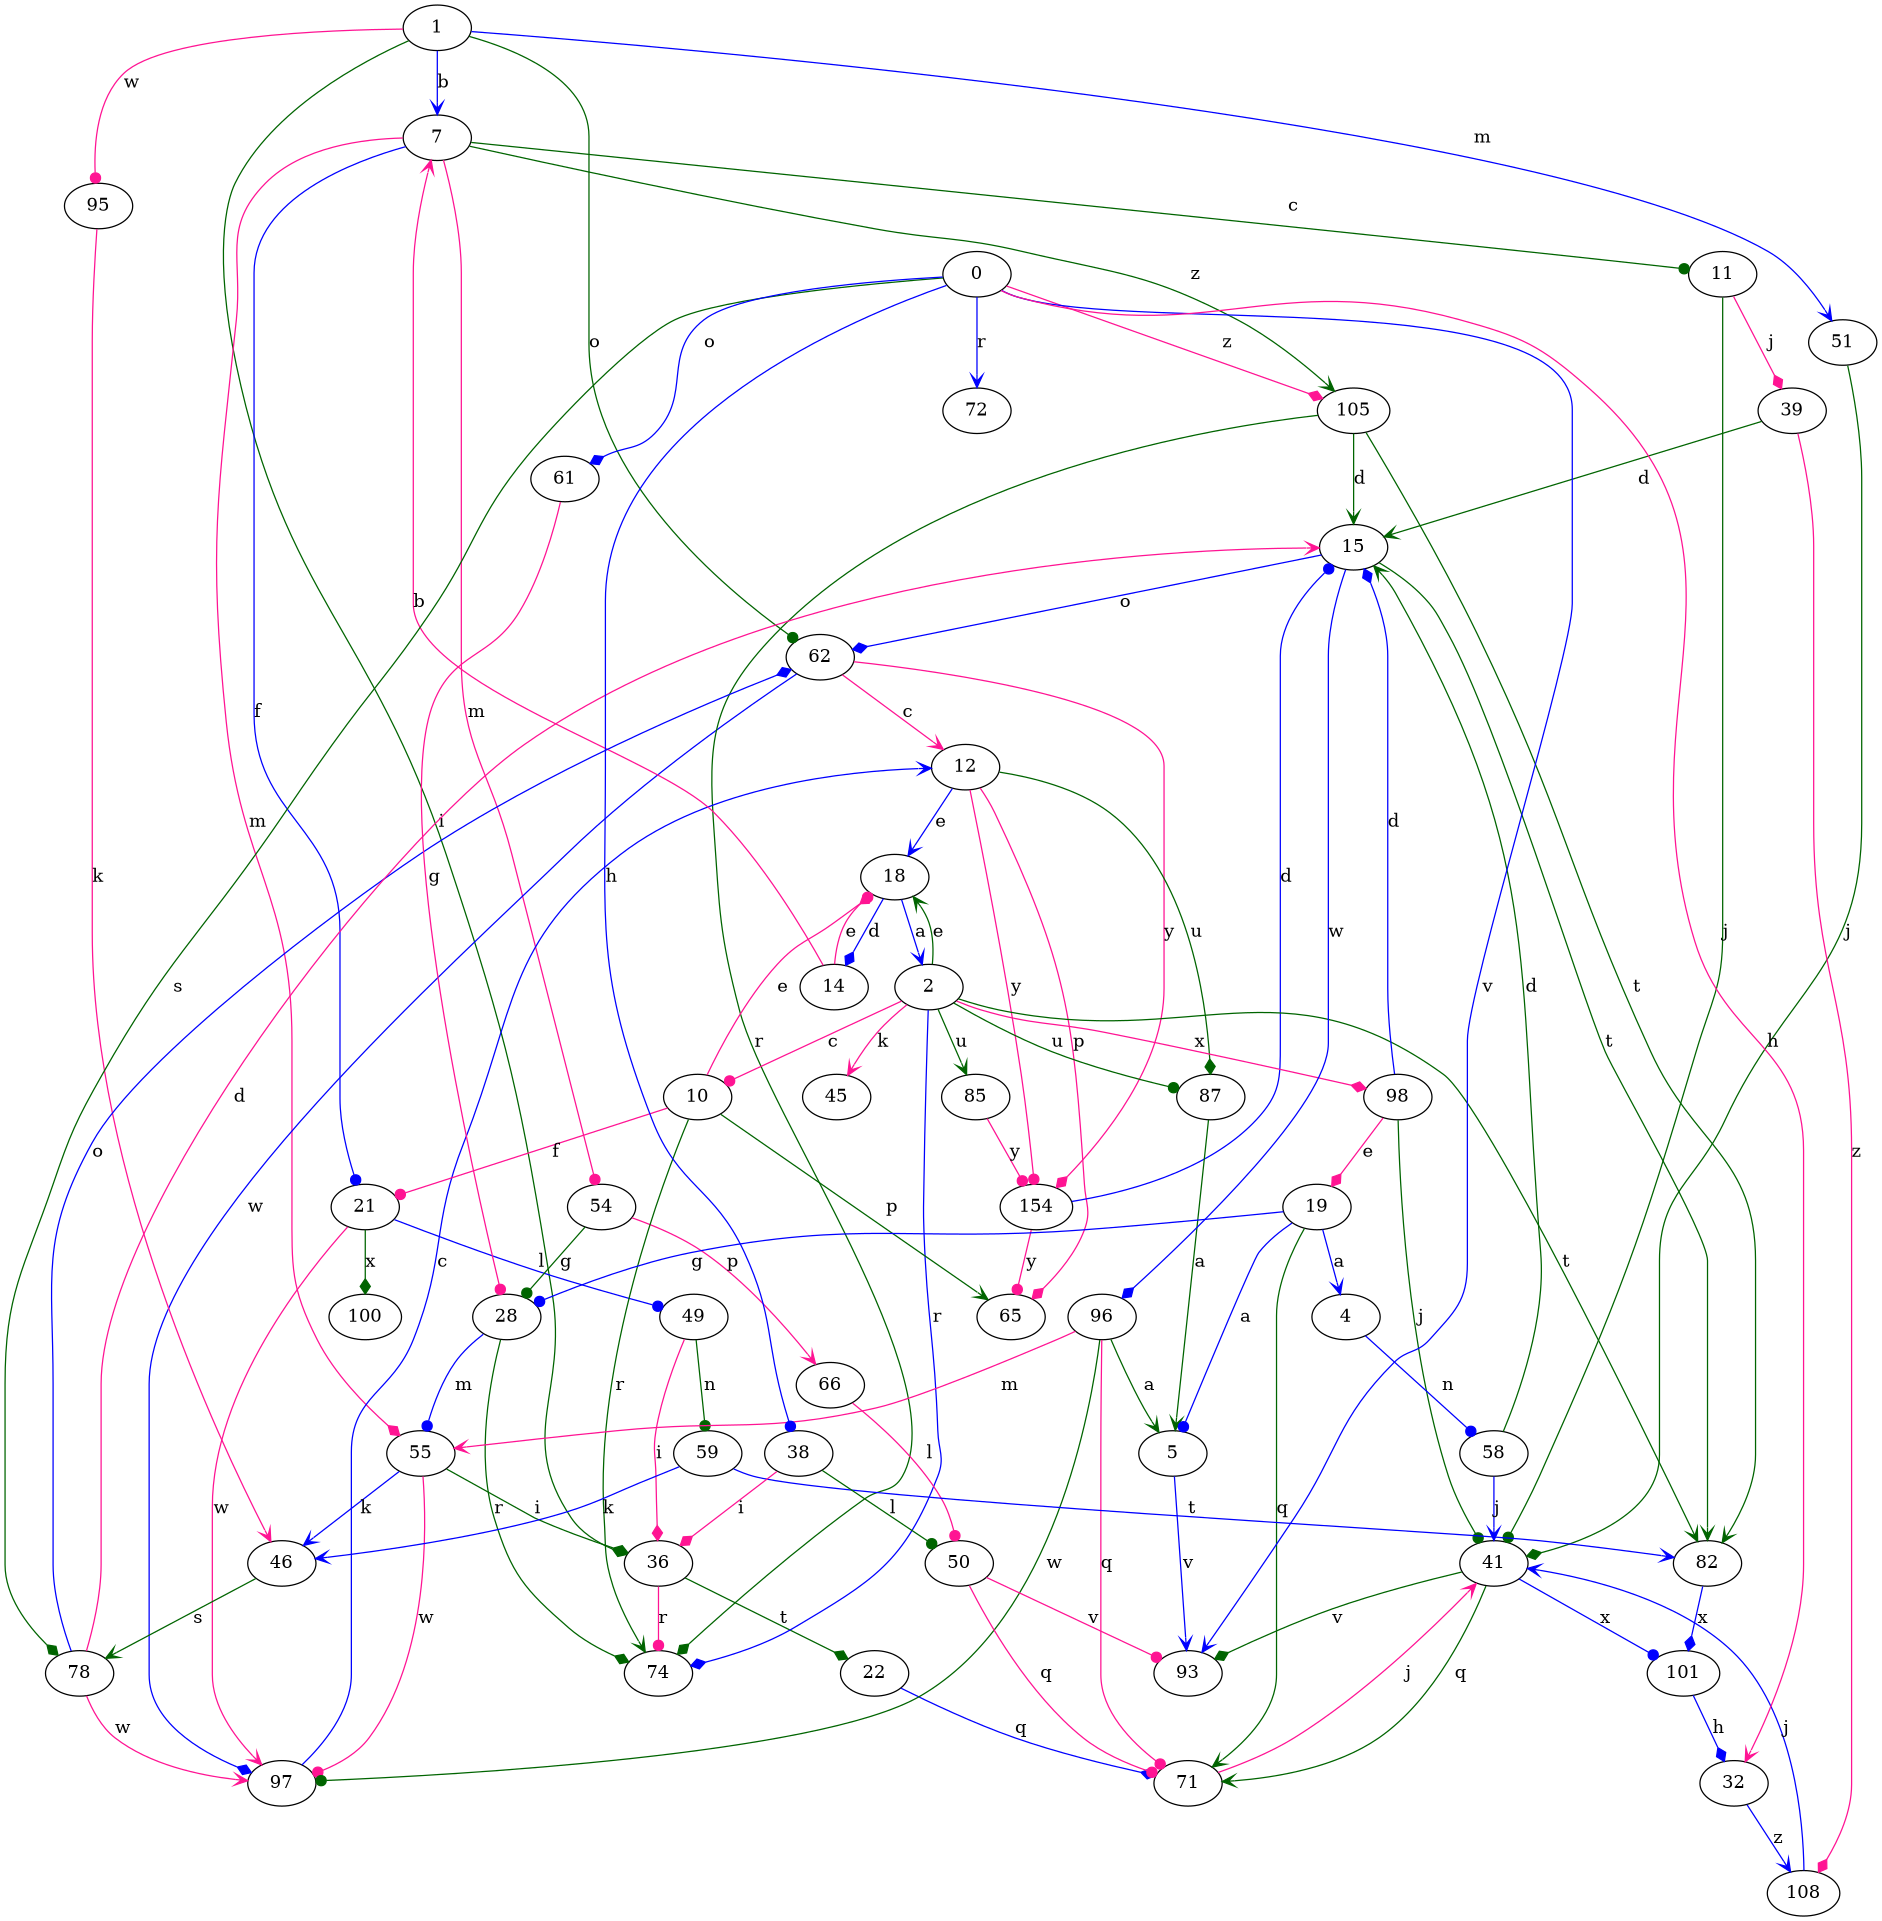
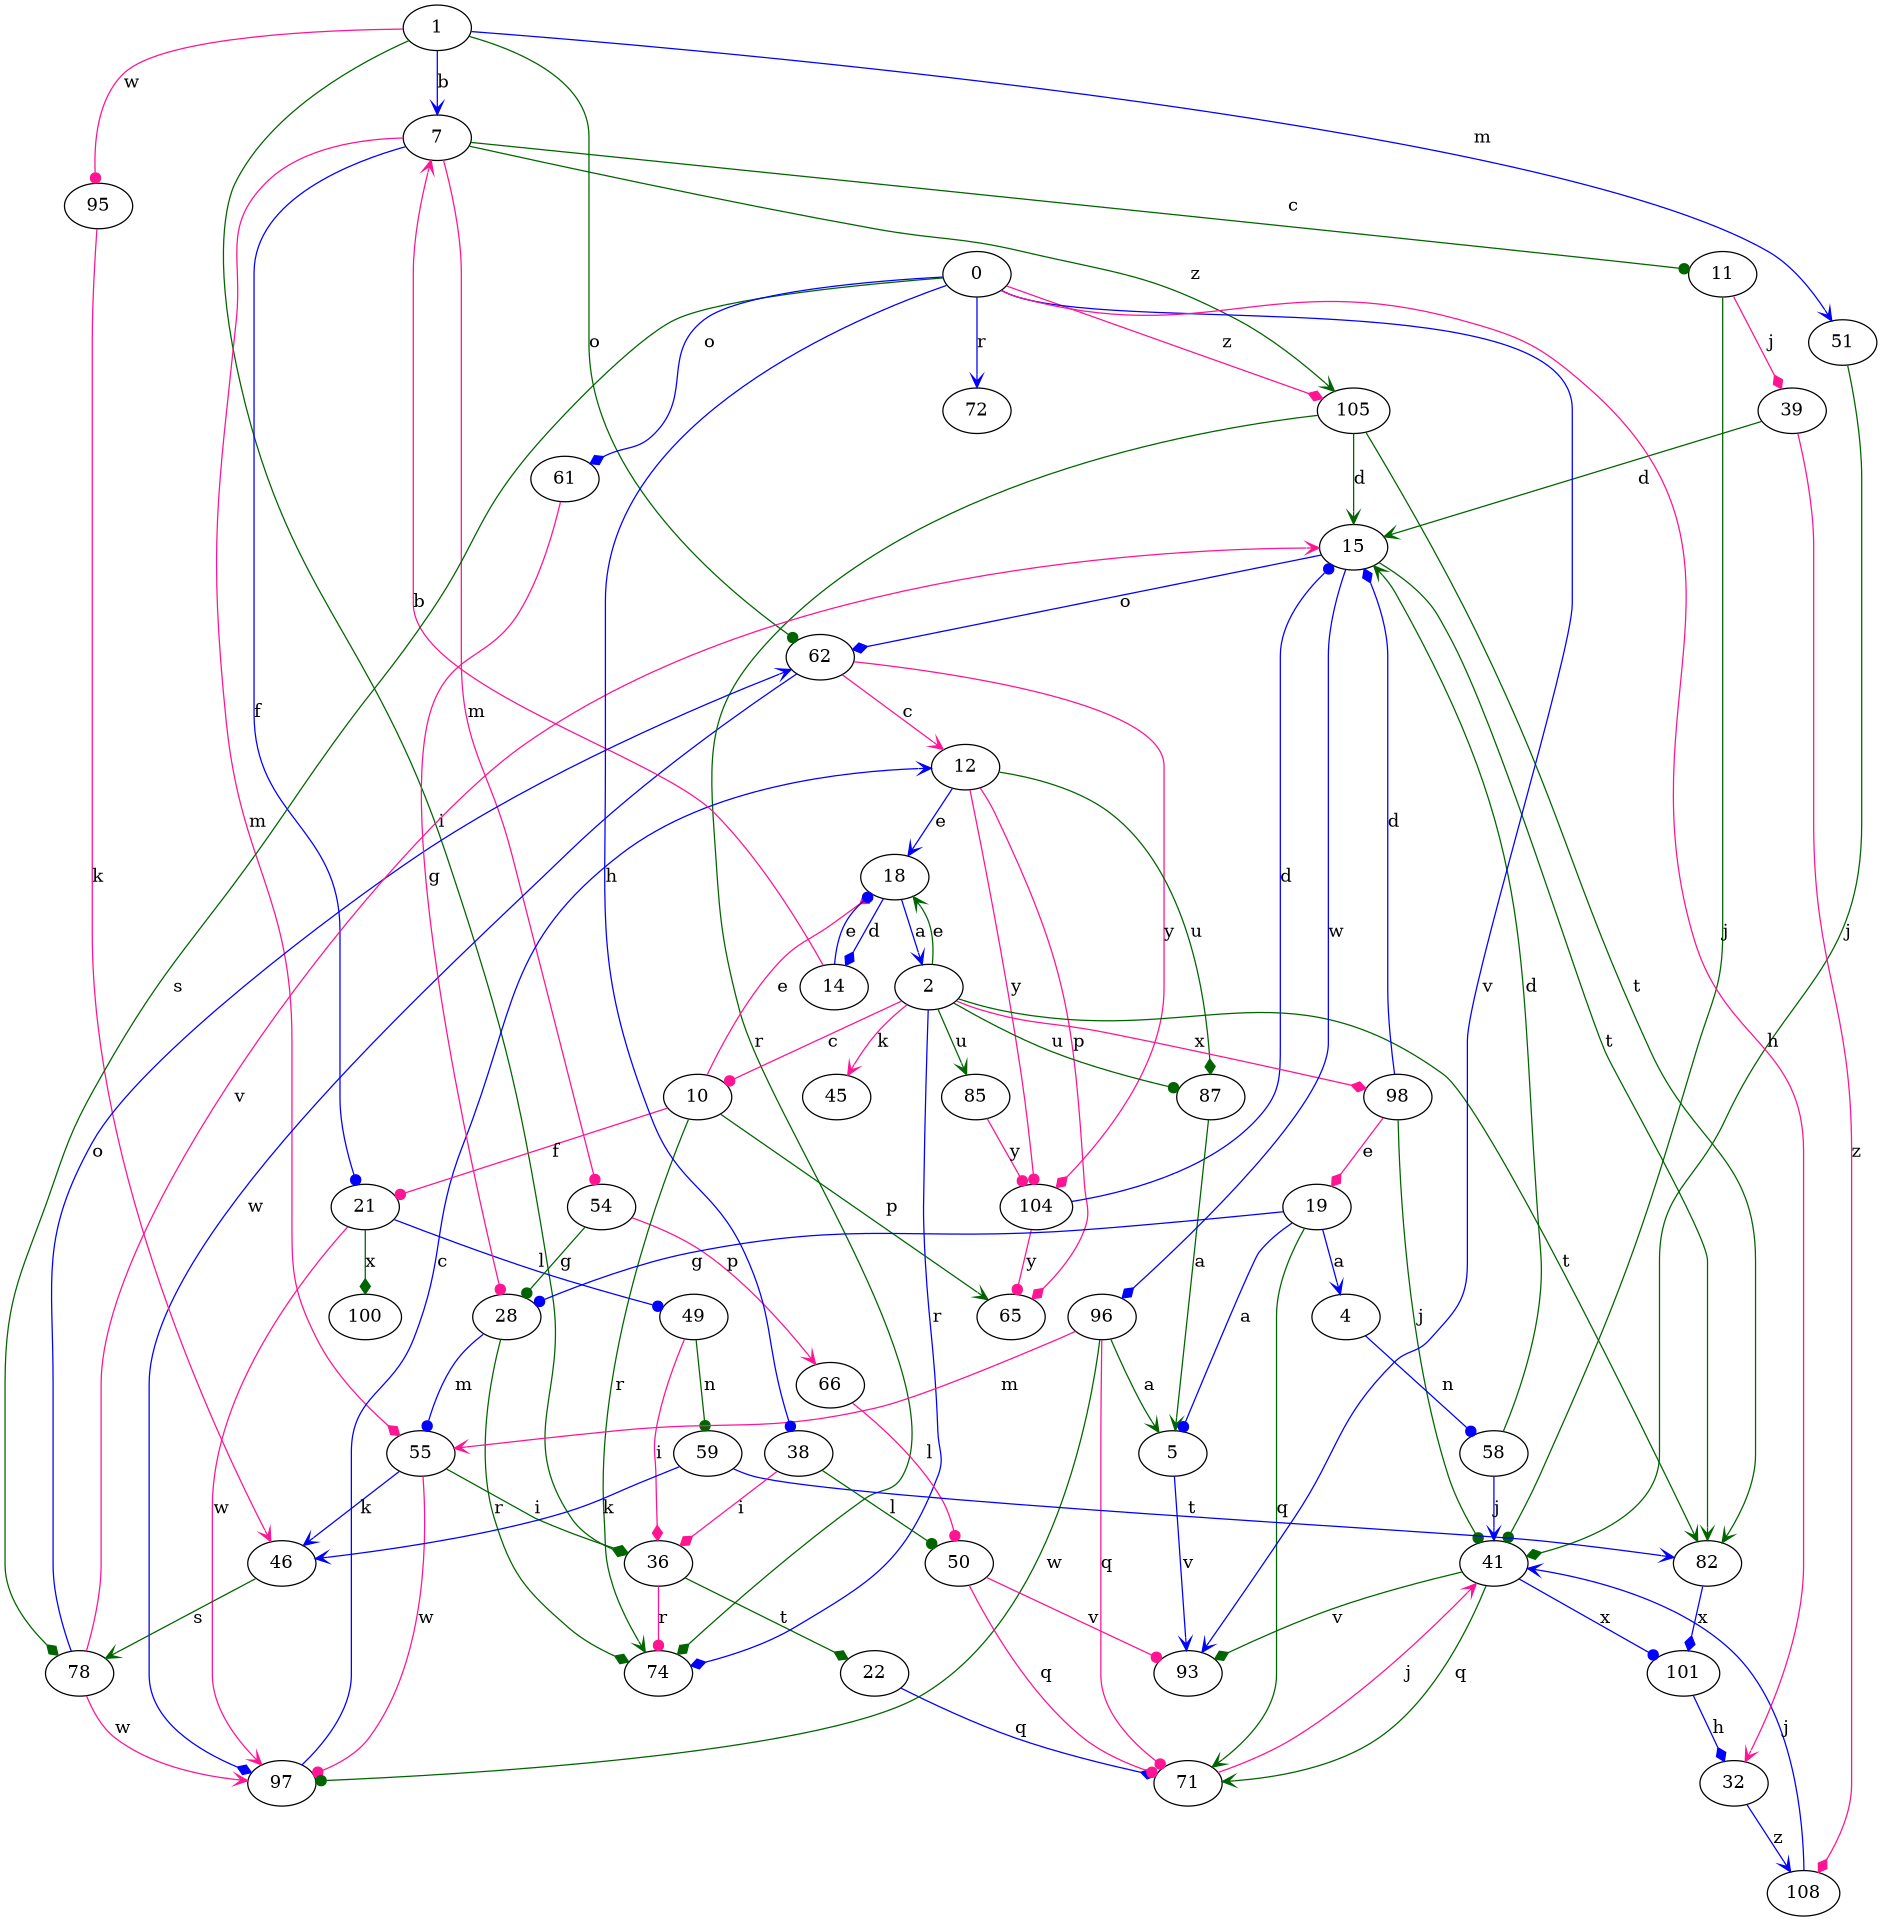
  strict digraph {
    fontname="DejaVu Serif"
    node [fontname="DejaVu Serif"]
    edge [arrowhead=vee color=blue fontname="DejaVu Serif"]
    1
    7
    36
    51
    62
    95
    11
    21
    54
    55
    105
    74
    22
    41
    12
-   104 [label=154]
+   104
    97
    46
    2
    10
    18
    45
    82
    85
    87
    98
    65
    14
    101
    5
    15
    19
    93
    39
    49
    100
    28
    66
    108
    71
    96
    4
    58
    59
    n45 [label=38]
    50
    32
    78
    61
    0
    72
    1 -> 7 [label=b]
    1 -> 36 [arrowhead=diamond color=darkgreen label=i]
    1 -> 51 [label=m]
    1 -> 62 [arrowhead=dot color=darkgreen label=o]
    1 -> 95 [arrowhead=dot color=deeppink label=w]
    7 -> 11 [arrowhead=dot color=darkgreen label=c]
    7 -> 21 [arrowhead=dot label=f]
    7 -> 54 [arrowhead=dot color=deeppink label=m]
    7 -> 55 [arrowhead=diamond color=deeppink label=m]
    7 -> 105 [color=darkgreen label=z]
    36 -> 74 [arrowhead=dot color=deeppink label=r]
    36 -> 22 [arrowhead=diamond color=darkgreen label=t]
    51 -> 41 [arrowhead=diamond color=darkgreen label=j]
    62 -> 12 [color=deeppink label=c]
    62 -> 104 [arrowhead=diamond color=deeppink label=y]
    62 -> 97 [arrowhead=diamond label=w]
    95 -> 46 [color=deeppink label=k]
    11 -> 41 [arrowhead=dot color=darkgreen label=j]
    11 -> 39 [arrowhead=diamond color=deeppink label=j]
    21 -> 97 [color=deeppink label=w]
    21 -> 49 [arrowhead=dot label=l]
    21 -> 100 [arrowhead=diamond color=darkgreen label=x]
    54 -> 28 [arrowhead=dot color=darkgreen label=g]
    54 -> 66 [color=deeppink label=p]
    55 -> 36 [arrowhead=diamond color=darkgreen label=i]
    55 -> 97 [arrowhead=dot color=deeppink label=w]
    55 -> 46 [label=k]
    105 -> 74 [arrowhead=diamond color=darkgreen label=r]
    105 -> 82 [color=darkgreen label=t]
    105 -> 15 [color=darkgreen label=d]
    22 -> 71 [arrowhead=diamond label=q]
    41 -> 101 [arrowhead=dot label=x]
    41 -> 93 [arrowhead=diamond color=darkgreen label=v]
    41 -> 71 [color=darkgreen label=q]
    12 -> 104 [arrowhead=dot color=deeppink label=y]
    12 -> 18 [label=e]
    12 -> 87 [arrowhead=diamond color=darkgreen label=u]
    12 -> 65 [arrowhead=diamond color=deeppink label=p]
    104 -> 65 [arrowhead=dot color=deeppink label=y]
    104 -> 15 [arrowhead=dot label=d]
    97 -> 12 [label=c]
    46 -> 78 [color=darkgreen label=s]
    2 -> 74 [arrowhead=diamond label=r]
    2 -> 10 [arrowhead=dot color=deeppink label=c]
    2 -> 18 [color=darkgreen label=e]
    2 -> 45 [color=deeppink label=k]
    2 -> 82 [color=darkgreen label=t]
    2 -> 85 [color=darkgreen label=u]
    2 -> 87 [arrowhead=dot color=darkgreen label=u]
    2 -> 98 [arrowhead=diamond color=deeppink label=x]
    10 -> 21 [arrowhead=dot color=deeppink label=f]
    10 -> 74 [color=darkgreen label=r]
    10 -> 18 [arrowhead=diamond color=deeppink label=e]
    10 -> 65 [color=darkgreen label=p]
    18 -> 2 [label=a]
    18 -> 14 [arrowhead=diamond label=d]
    82 -> 101 [arrowhead=diamond label=x]
    85 -> 104 [arrowhead=dot color=deeppink label=y]
    87 -> 5 [color=darkgreen label=a]
    98 -> 41 [arrowhead=dot color=darkgreen label=j]
    98 -> 15 [arrowhead=diamond label=d]
    98 -> 19 [arrowhead=diamond color=deeppink label=e]
    14 -> 7 [color=deeppink label=b]
-   14 -> 18 [arrowhead=dot color=deeppink label=e]
+   14 -> 18 [arrowhead=dot label=e]
    101 -> 32 [arrowhead=diamond label=h]
    5 -> 93 [label=v]
    15 -> 62 [arrowhead=diamond label=o]
    15 -> 82 [color=darkgreen label=t]
    15 -> 96 [arrowhead=diamond label=w]
    19 -> 5 [arrowhead=dot label=a]
    19 -> 28 [arrowhead=dot label=g]
    19 -> 71 [color=darkgreen label=q]
    19 -> 4 [label=a]
    39 -> 15 [color=darkgreen label=d]
    39 -> 108 [arrowhead=diamond color=deeppink label=z]
    49 -> 36 [arrowhead=diamond color=deeppink label=i]
    49 -> 59 [arrowhead=dot color=darkgreen label=n]
    28 -> 55 [arrowhead=dot label=m]
    28 -> 74 [arrowhead=diamond color=darkgreen label=r]
    66 -> 50 [arrowhead=dot color=deeppink label=l]
    108 -> 41 [label=j]
    71 -> 41 [color=deeppink label=j]
    96 -> 55 [color=deeppink label=m]
    96 -> 97 [arrowhead=dot color=darkgreen label=w]
    96 -> 5 [color=darkgreen label=a]
    96 -> 71 [arrowhead=dot color=deeppink label=q]
    4 -> 58 [arrowhead=dot label=n]
    58 -> 41 [label=j]
    58 -> 15 [color=darkgreen label=d]
    59 -> 46 [label=k]
    59 -> 82 [label=t]
    n45 -> 36 [arrowhead=diamond color=deeppink label=i]
    n45 -> 50 [arrowhead=dot color=darkgreen label=l]
    50 -> 93 [arrowhead=dot color=deeppink label=v]
    50 -> 71 [arrowhead=dot color=deeppink label=q]
    32 -> 108 [label=z]
-   78 -> 62 [arrowhead=diamond label=o]
+   78 -> 62 [label=o]
    78 -> 97 [color=deeppink label=w]
-   78 -> 15 [color=deeppink label=d]
+   78 -> 15 [color=deeppink label=v]
    61 -> 28 [arrowhead=dot color=deeppink label=g]
    0 -> 105 [arrowhead=diamond color=deeppink label=z]
    0 -> 93 [label=v]
    0 -> n45 [arrowhead=dot label=h]
    0 -> 32 [color=deeppink label=h]
    0 -> 78 [arrowhead=diamond color=darkgreen label=s]
    0 -> 61 [arrowhead=diamond label=o]
    0 -> 72 [label=r]
  }
